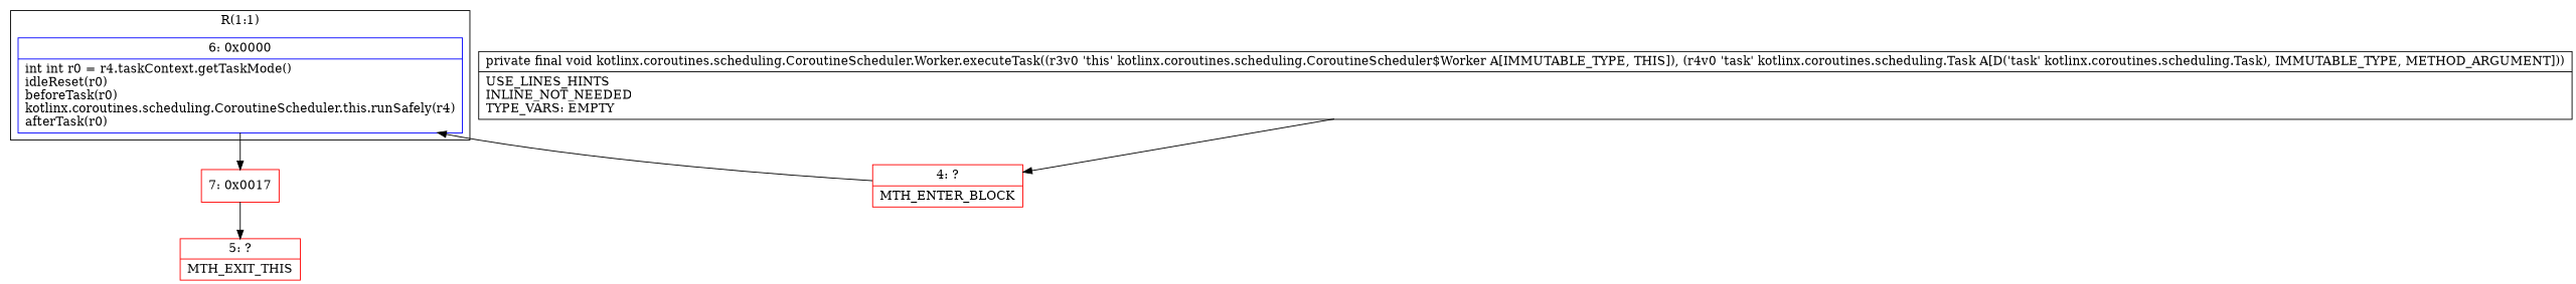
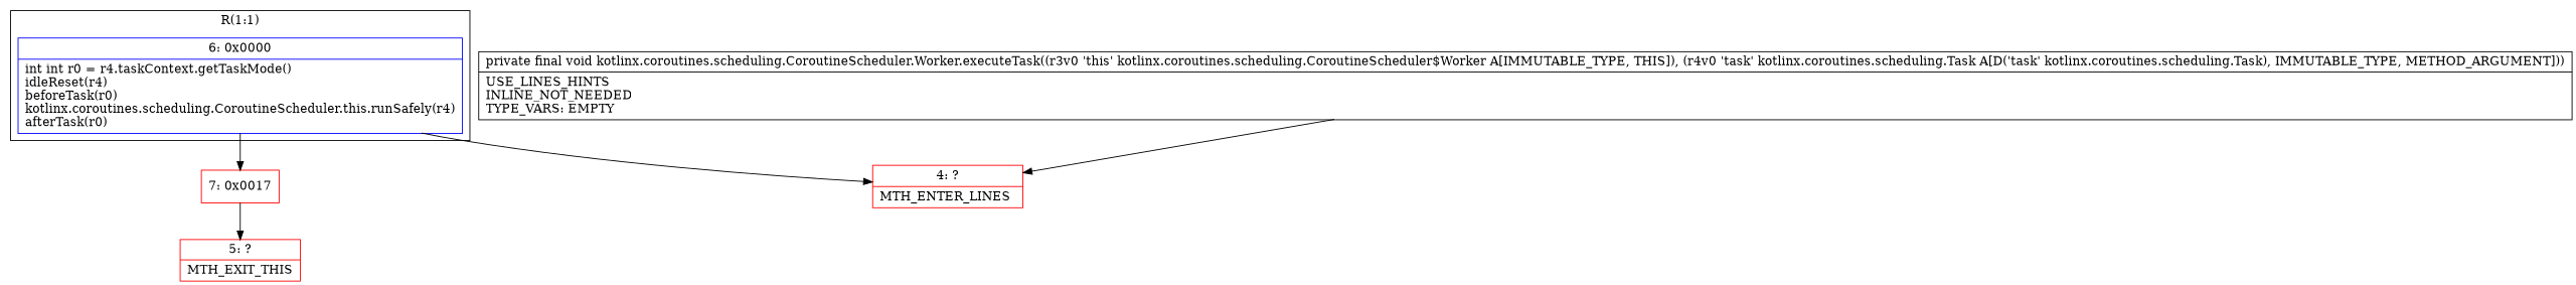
  digraph {
    node [color=red shape=record]
-   n1 [color=blue label="{6\:\ 0x0000|int int r0 = r4.taskContext.getTaskMode()\lidleReset(r0)\lbeforeTask(r0)\lkotlinx.coroutines.scheduling.CoroutineScheduler.this.runSafely(r4)\lafterTask(r0)\l}"]
+   n1 [color=blue label="{6\:\ 0x0000|int int r0 = r4.taskContext.getTaskMode()\lidleReset(r4)\lbeforeTask(r0)\lkotlinx.coroutines.scheduling.CoroutineScheduler.this.runSafely(r4)\lafterTask(r0)\l}"]
    n2 [label="{7\:\ 0x0017}"]
    n3 [label="{5\:\ ?|MTH_EXIT_THIS\l}"]
-   n4 [label="{4\:\ ?|MTH_ENTER_BLOCK\l}"]
+   n4 [label="{4\:\ ?|MTH_ENTER_LINES\l}"]
    n5 [label="{private final void kotlinx.coroutines.scheduling.CoroutineScheduler.Worker.executeTask((r3v0 'this' kotlinx.coroutines.scheduling.CoroutineScheduler$Worker A[IMMUTABLE_TYPE, THIS]), (r4v0 'task' kotlinx.coroutines.scheduling.Task A[D('task' kotlinx.coroutines.scheduling.Task), IMMUTABLE_TYPE, METHOD_ARGUMENT]))  | USE_LINES_HINTS\lINLINE_NOT_NEEDED\lTYPE_VARS: EMPTY\l}" color=""]
    subgraph cluster_1 {
      label="R(1:1)"
      n1
    }
    n1 -> n2
    n2 -> n3
-   n4 -> n1
+   n1 -> n4
    n5 -> n4
  }
